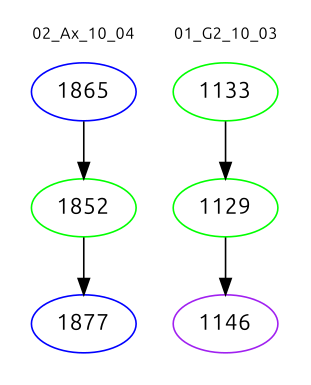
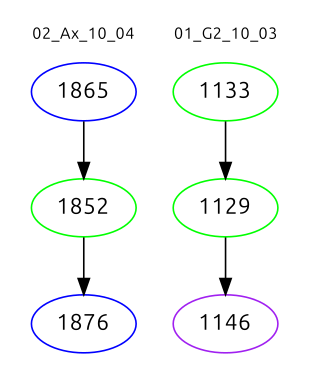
  digraph {
    fontname=Ubuntu
    node [color=green fontname=Ubuntu]
    edge [color=black fontname=Ubuntu]
    n1 [color=blue label=1865]
    n2 [label=1852]
-   n3 [color=blue label=1877]
+   n3 [color=blue label=1876]
    n4 [label=1133]
    n5 [label=1129]
    n6 [color=purple label=1146]
    subgraph cluster_1 {
      color=white
      fontsize=10
      label="02_Ax_10_04"
      n1
      n2
      n3
    }
    subgraph cluster_2 {
      color=white
      fontsize=10
      label="01_G2_10_03"
      n4
      n5
      n6
    }
    n1 -> n2
    n2 -> n3
    n4 -> n5
    n5 -> n6
  }
